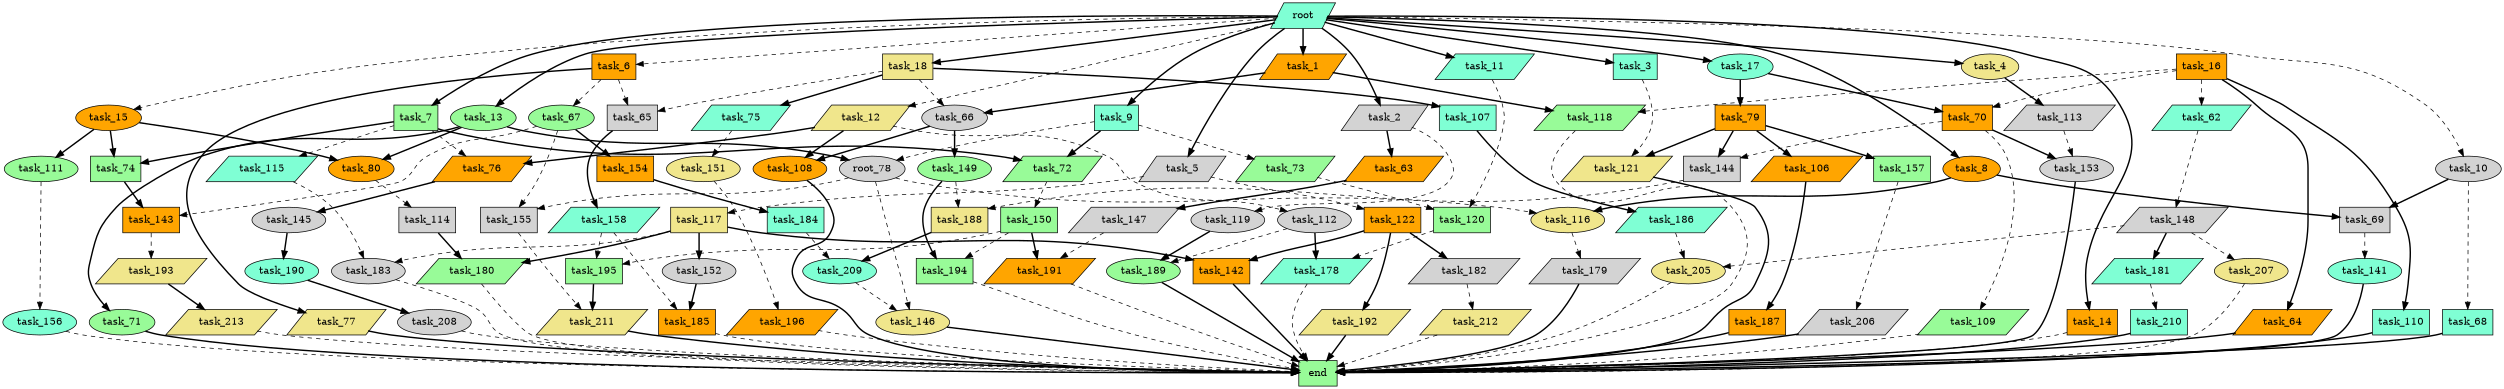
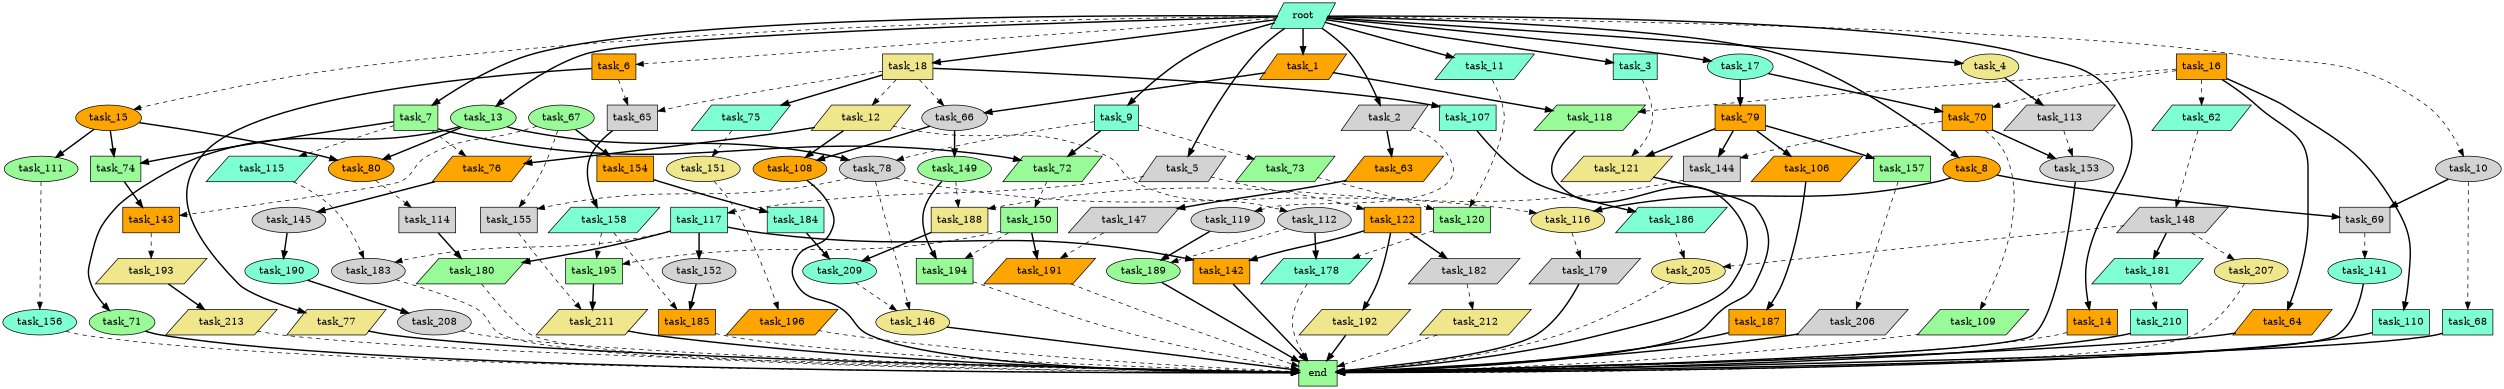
  digraph {
    node [fillcolor=lightgrey shape=parallelogram style=filled]
    edge [style=bold]
    task_67 [fillcolor=palegreen shape=ellipse]
    task_155 [shape=box]
    task_154 [fillcolor=orange shape=box]
    task_143 [fillcolor=orange shape=box]
    task_211 [fillcolor=khaki]
    task_184 [fillcolor=aquamarine shape=box]
    task_193 [fillcolor=khaki]
    task_213 [fillcolor=khaki]
    end [fillcolor=palegreen shape=box]
    task_12 [fillcolor=khaki]
    task_112 [shape=ellipse]
    task_76 [fillcolor=orange]
    task_108 [fillcolor=orange shape=ellipse]
    task_189 [fillcolor=palegreen shape=ellipse]
    task_178 [fillcolor=aquamarine]
    task_145 [shape=ellipse]
    task_73 [fillcolor=palegreen]
    task_120 [fillcolor=palegreen shape=box]
    task_122 [fillcolor=orange shape=box]
    task_5
-   task_117 [fillcolor=khaki shape=box]
+   task_117 [fillcolor=aquamarine shape=box]
    task_182
    task_142 [fillcolor=orange shape=box]
    task_192 [fillcolor=khaki]
    task_152 [shape=ellipse]
    task_180 [fillcolor=palegreen]
    task_183 [shape=ellipse]
    task_63 [fillcolor=orange]
    task_147
    task_191 [fillcolor=orange]
    task_196 [fillcolor=orange]
    task_17 [fillcolor=aquamarine shape=ellipse]
    task_79 [fillcolor=orange shape=box]
    task_70 [fillcolor=orange shape=box]
    task_121 [fillcolor=khaki]
    task_106 [fillcolor=orange]
    task_144 [shape=box]
    task_157 [fillcolor=palegreen shape=box]
    task_109 [fillcolor=palegreen]
    task_153 [shape=ellipse]
    task_2
    task_119 [shape=ellipse]
    task_208 [shape=ellipse]
    task_207 [fillcolor=khaki shape=ellipse]
    task_187 [fillcolor=orange shape=box]
    task_188 [fillcolor=khaki shape=box]
    task_206
    task_15 [fillcolor=orange shape=ellipse]
    task_74 [fillcolor=palegreen shape=box]
    task_111 [fillcolor=palegreen shape=ellipse]
    task_80 [fillcolor=orange shape=ellipse]
    task_156 [fillcolor=aquamarine shape=ellipse]
    task_114 [shape=box]
    task_11 [fillcolor=aquamarine]
    task_150 [fillcolor=palegreen shape=box]
    task_194 [fillcolor=palegreen shape=box]
    task_195 [fillcolor=palegreen shape=box]
    task_151 [fillcolor=khaki shape=ellipse]
    task_64 [fillcolor=orange]
    task_77 [fillcolor=khaki]
    root [fillcolor=aquamarine]
    task_8 [fillcolor=orange shape=ellipse]
    task_18 [fillcolor=khaki shape=box]
    task_1 [fillcolor=orange]
    task_3 [fillcolor=aquamarine shape=box]
    task_9 [fillcolor=aquamarine shape=box]
    task_4 [fillcolor=khaki shape=ellipse]
    task_6 [fillcolor=orange shape=box]
    task_7 [fillcolor=palegreen shape=box]
    task_13 [fillcolor=palegreen shape=ellipse]
    task_10 [shape=ellipse]
    task_14 [fillcolor=orange shape=box]
    task_69 [shape=box]
    task_116 [fillcolor=khaki shape=ellipse]
    task_66 [shape=ellipse]
    task_75 [fillcolor=aquamarine]
    task_65 [shape=box]
    task_107 [fillcolor=aquamarine shape=box]
    task_118 [fillcolor=palegreen]
    task_72 [fillcolor=palegreen]
-   task_78 [shape=ellipse label=root_78]
+   task_78 [shape=ellipse]
    task_113
    task_16 [fillcolor=orange shape=box]
    task_62 [fillcolor=aquamarine]
    task_110 [fillcolor=aquamarine shape=box]
    task_115 [fillcolor=aquamarine]
    task_71 [fillcolor=palegreen shape=ellipse]
    task_68 [fillcolor=aquamarine shape=box]
    task_141 [fillcolor=aquamarine shape=ellipse]
    task_185 [fillcolor=orange shape=box]
    task_190 [fillcolor=aquamarine shape=ellipse]
    task_179
    task_149 [fillcolor=palegreen shape=ellipse]
    task_158 [fillcolor=aquamarine]
    task_186 [fillcolor=aquamarine]
    task_212 [fillcolor=khaki]
    task_146 [fillcolor=khaki shape=ellipse]
    task_209 [fillcolor=aquamarine shape=ellipse]
    task_148
    task_181 [fillcolor=aquamarine]
    task_205 [fillcolor=khaki shape=ellipse]
    task_210 [fillcolor=aquamarine shape=box]
    task_67 -> task_155 [style=dashed]
    task_67 -> task_154
    task_67 -> task_143 [style=dashed]
    task_155 -> task_211 [style=dashed]
    task_154 -> task_184
    task_143 -> task_193 [style=dashed]
    task_211 -> end
-   task_184 -> task_209 [style=dashed]
+   task_184 -> task_209
    task_193 -> task_213
    task_213 -> end [style=dashed]
    task_12 -> task_112 [style=dashed]
    task_12 -> task_76
    task_12 -> task_108
    task_112 -> task_189 [style=dashed]
    task_112 -> task_178
    task_76 -> task_145
    task_108 -> end
    task_189 -> end
    task_178 -> end [style=dashed]
    task_145 -> task_190
    task_73 -> task_120 [style=dashed]
    task_120 -> task_178 [style=dashed]
    task_122 -> task_182
    task_122 -> task_142
    task_122 -> task_192
    task_5 -> task_122 [style=dashed]
    task_5 -> task_117 [style=dashed]
    task_117 -> task_142
    task_117 -> task_152
    task_117 -> task_180
    task_117 -> task_183 [style=dashed]
    task_182 -> task_212 [style=dashed]
    task_142 -> end
    task_192 -> end
    task_152 -> task_185
    task_180 -> end [style=dashed]
    task_183 -> end [style=dashed]
    task_63 -> task_147
    task_147 -> task_191 [style=dashed]
    task_191 -> end [style=dashed]
    task_196 -> end [style=dashed]
    task_17 -> task_79
    task_17 -> task_70
    task_79 -> task_121
    task_79 -> task_106
    task_79 -> task_144
    task_79 -> task_157
    task_70 -> task_144 [style=dashed]
    task_70 -> task_109 [style=dashed]
    task_70 -> task_153
    task_121 -> end
    task_106 -> task_187
    task_144 -> task_188 [style=dashed]
    task_157 -> task_206 [style=dashed]
    task_109 -> end [style=dashed]
    task_153 -> end
    task_2 -> task_63
    task_2 -> task_119 [style=dashed]
    task_119 -> task_189
    task_208 -> end [style=dashed]
    task_207 -> end [style=dashed]
    task_187 -> end
    task_188 -> task_209
    task_206 -> end
    task_15 -> task_74
    task_15 -> task_111
    task_15 -> task_80
    task_74 -> task_143
    task_111 -> task_156 [style=dashed]
    task_80 -> task_114 [style=dashed]
    task_156 -> end [style=dashed]
    task_114 -> task_180
    task_11 -> task_120 [style=dashed]
    task_150 -> task_191
    task_150 -> task_194 [style=dashed]
    task_150 -> task_195 [style=dashed]
    task_194 -> end [style=dashed]
    task_195 -> task_211
    task_151 -> task_196 [style=dashed]
    task_64 -> end
    task_77 -> end
-   root -> task_12 [style=dashed]
+   task_18 -> task_12 [style=dashed]
    root -> task_5
    root -> task_17
    root -> task_2
    root -> task_15 [style=dashed]
    root -> task_11
    root -> task_8
    root -> task_18
    root -> task_1
    root -> task_3
    root -> task_9
    root -> task_4
    root -> task_6 [style=dashed]
    root -> task_7
    root -> task_13
    root -> task_10 [style=dashed]
    root -> task_14
    task_8 -> task_69
    task_8 -> task_116
    task_18 -> task_66 [style=dashed]
    task_18 -> task_75
    task_18 -> task_65 [style=dashed]
    task_18 -> task_107
    task_1 -> task_66
    task_1 -> task_118
    task_3 -> task_121 [style=dashed]
    task_9 -> task_73 [style=dashed]
    task_9 -> task_72
    task_9 -> task_78 [style=dashed]
    task_4 -> task_113
-   task_6 -> task_67 [style=dashed]
    task_6 -> task_77
    task_6 -> task_65 [style=dashed]
    task_7 -> task_76 [style=dashed]
    task_7 -> task_74
    task_7 -> task_72
    task_7 -> task_115 [style=dashed]
    task_13 -> task_80
    task_13 -> task_78
    task_13 -> task_71
    task_10 -> task_69
    task_10 -> task_68 [style=dashed]
    task_14 -> end [style=dashed]
    task_69 -> task_141 [style=dashed]
    task_116 -> task_179 [style=dashed]
    task_66 -> task_108
    task_66 -> task_149
    task_75 -> task_151 [style=dashed]
    task_65 -> task_158
    task_107 -> task_186
-   task_118 -> end [style=dashed]
+   task_118 -> end
    task_72 -> task_150 [style=dashed]
    task_78 -> task_155 [style=dashed]
    task_78 -> task_116 [style=dashed]
    task_78 -> task_146 [style=dashed]
    task_113 -> task_153 [style=dashed]
    task_16 -> task_70 [style=dashed]
    task_16 -> task_64
    task_16 -> task_118 [style=dashed]
    task_16 -> task_62 [style=dashed]
    task_16 -> task_110
    task_62 -> task_148 [style=dashed]
    task_110 -> end
    task_115 -> task_183 [style=dashed]
    task_71 -> end
    task_68 -> end
    task_141 -> end
    task_185 -> end [style=dashed]
    task_190 -> task_208
    task_179 -> end
    task_149 -> task_188 [style=dashed]
    task_149 -> task_194
    task_158 -> task_195 [style=dashed]
    task_158 -> task_185 [style=dashed]
    task_186 -> task_205 [style=dashed]
    task_212 -> end [style=dashed]
    task_146 -> end
    task_209 -> task_146 [style=dashed]
    task_148 -> task_207 [style=dashed]
    task_148 -> task_181
    task_148 -> task_205 [style=dashed]
    task_181 -> task_210 [style=dashed]
    task_205 -> end [style=dashed]
    task_210 -> end
  }
